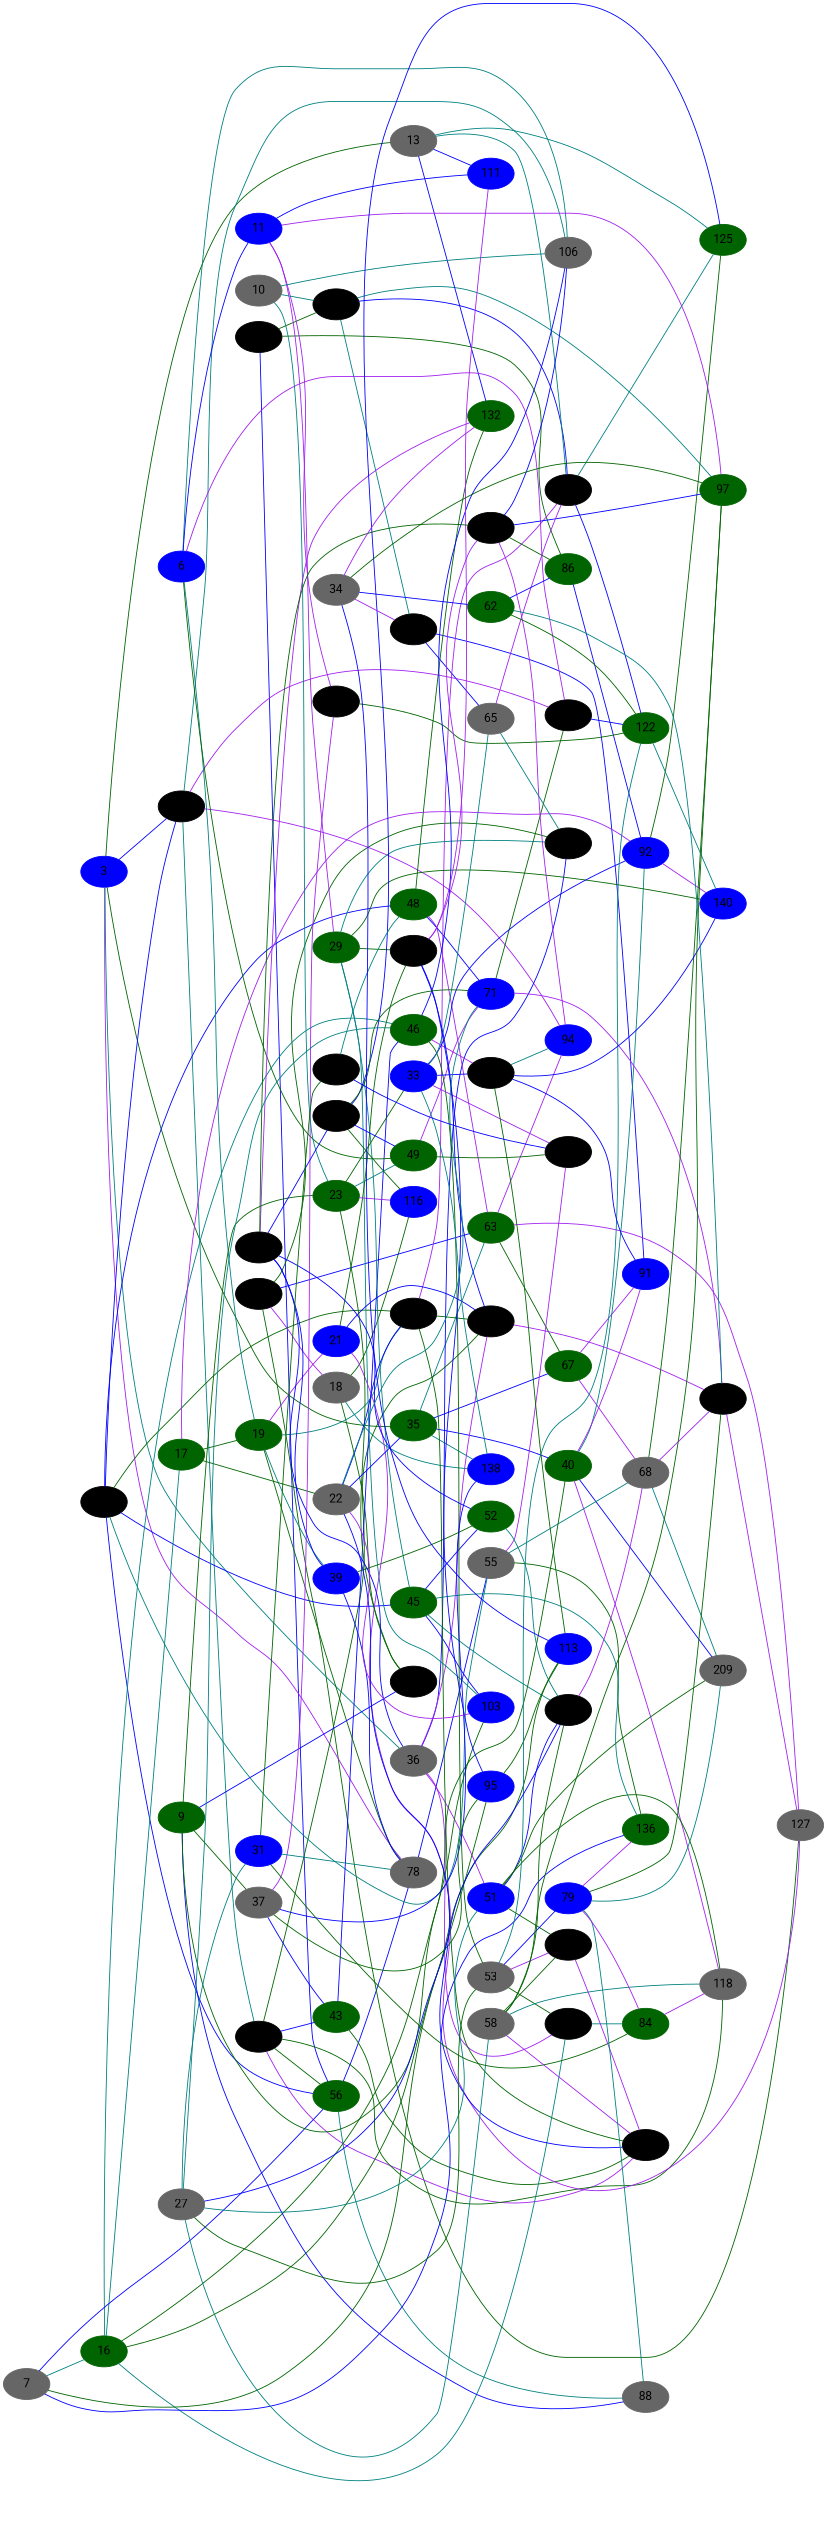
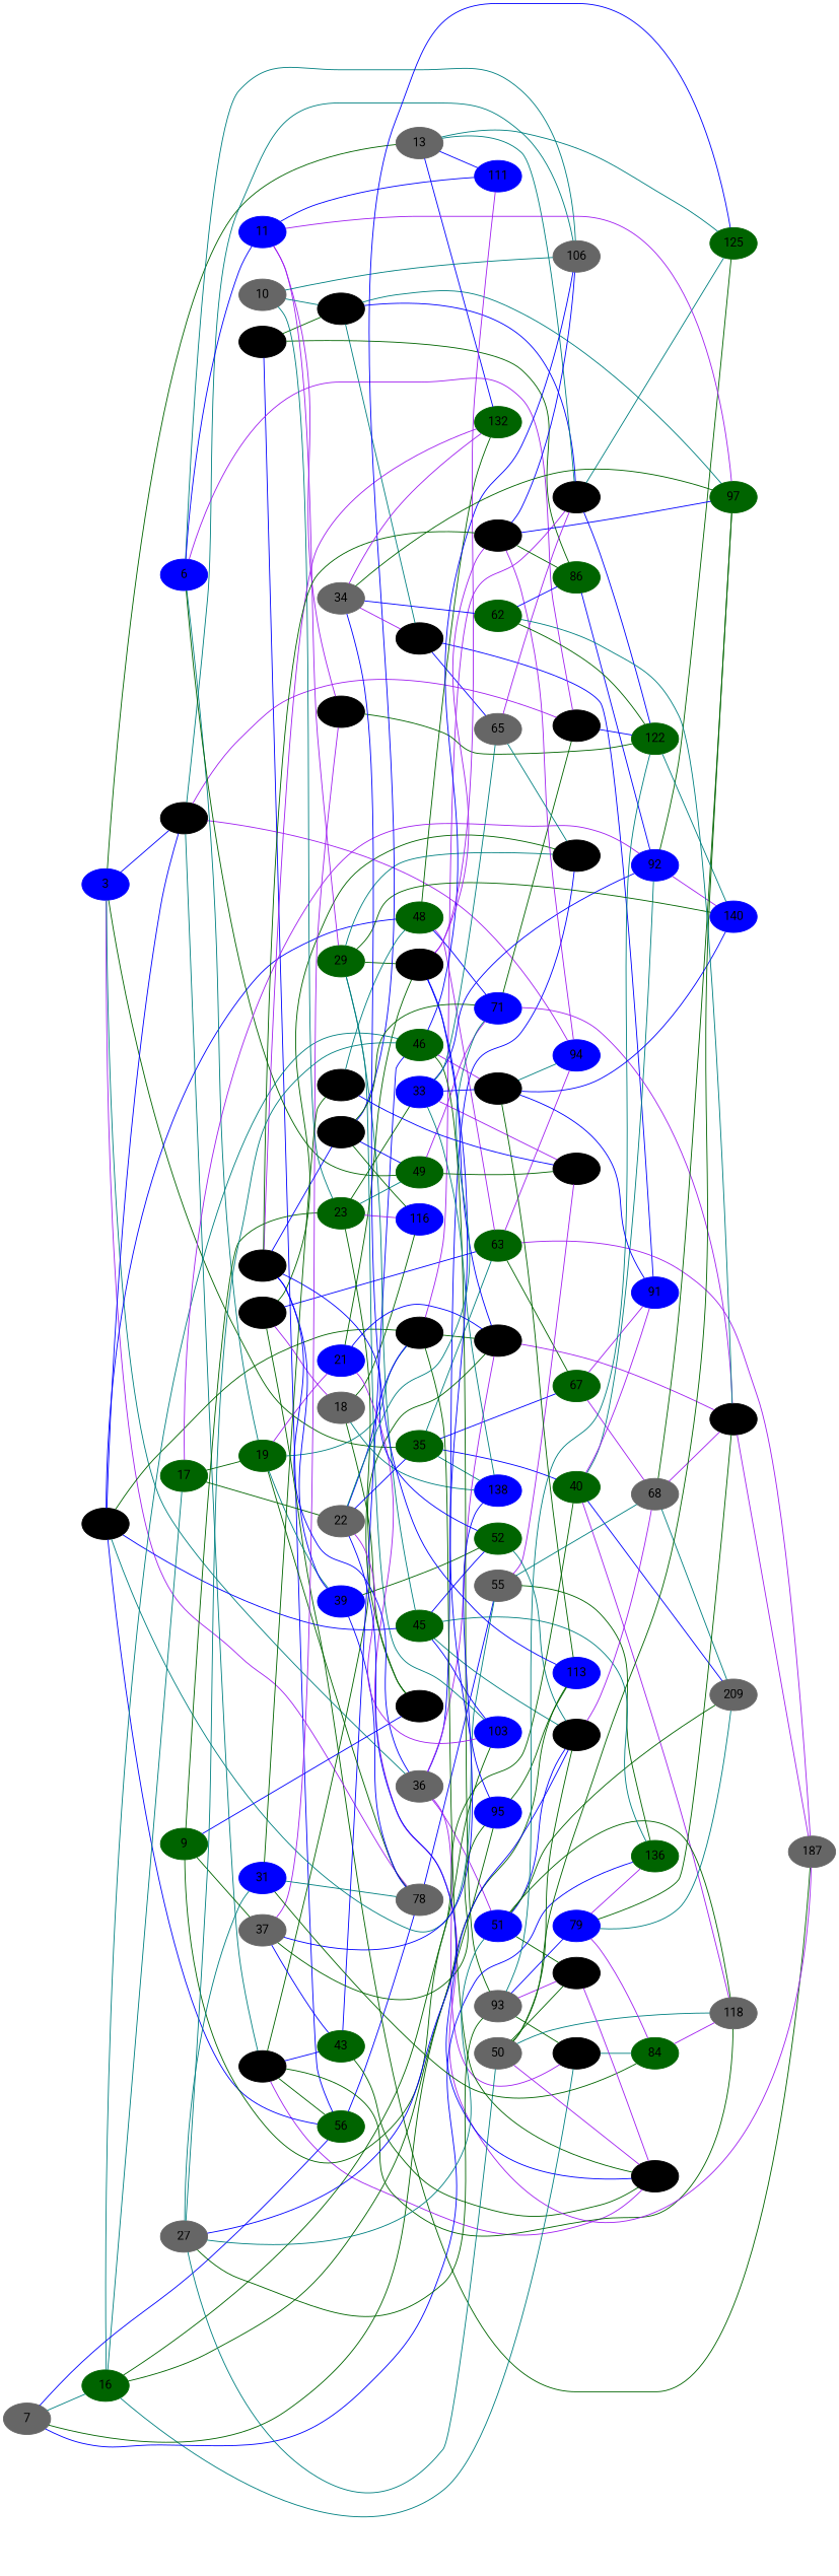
  graph {
    fontname=Roboto
    rankdir=LR
    node [color=black fontname=Roboto style=filled]
    edge [color=blue fontname=Roboto]
    20 [super="+85"]
    97 [color=darkgreen super="+142"]
    70 [super="+73"]
    47
    1
    56 [color=darkgreen super="+115"]
    86 [color=darkgreen]
    78 [color=gray40 super="+87"]
-   88 [color=gray40]
    92 [color=blue super="+129"]
    18 [color=gray40 super="+76"]
    32
    116 [color=blue]
    138 [color=blue]
    2
    63 [color=darkgreen super="+117"]
    69
-   127 [color=gray40 super="+137"]
+   127 [color=gray40 super="+137" label=187]
    94 [color=blue]
    67 [color=darkgreen]
    3 [color=blue super="+141"]
    5 [super="+26"]
    13 [color=gray40 super="+15"]
    35 [color=darkgreen super="+107"]
    36 [color=gray40 super="+112"]
    14 [super="+24"]
    100
    106 [color=gray40 super="+108"]
    111 [color=blue]
    132 [color=darkgreen]
    125 [color=darkgreen]
    40 [color=darkgreen super="+42"]
    74 [super="+134"]
    57
    51 [color=blue super="+59"]
    55 [color=gray40]
    4 [super="+130"]
    45 [color=darkgreen super="+143"]
    48 [color=darkgreen super="+60"]
    54 [super="+101"]
    136 [color=darkgreen]
    52 [color=darkgreen]
    103 [color=blue]
    66 [super="+131"]
    71 [color=blue super="+99"]
    114 [super="+120"]
    96
    68 [color=gray40 super="+89"]
    118 [color=gray40 super="+126"]
    43 [color=darkgreen]
    122 [color=darkgreen super="+139"]
    6 [color=blue super="+8"]
    11 [color=blue super="+119"]
    19 [color=darkgreen super="+104"]
    49 [color=darkgreen super="+58"]
    29 [color=darkgreen super="+135"]
    121
    39 [color=blue]
    21 [color=blue]
    16 [color=darkgreen super="+80"]
    17 [color=darkgreen]
    46 [color=darkgreen super="+61"]
    113 [color=blue]
    7 [color=gray40]
    95 [color=blue]
    9 [color=darkgreen super="+98"]
    23 [color=darkgreen super="+123"]
    37 [color=gray40 super="+38"]
    33 [color=blue super="+110"]
    91 [color=blue]
    n71 [color=gray40 label=209]
    10 [color=gray40]
    44 [super="+72"]
    140 [color=blue]
    12 [super="+124"]
    30 [super="+82"]
    64 [super="+102"]
    83 [super="+90"]
    22 [color=gray40 super="+25"]
-   53 [color=gray40 super="+93"]
+   53 [color=gray40 super="+93" label=93]
    75 [super="+133"]
    84 [color=darkgreen]
    65 [color=gray40]
    27 [color=gray40 super="+28"]
    31 [color=blue]
-   50 [color=gray40 super="+77" label=58]
+   50 [color=gray40 super="+77"]
    41
    105
    79 [color=blue super="+128"]
    34 [color=gray40 super="+81"]
    62 [color=darkgreen]
    20 -- 97 [color=teal]
    20 -- 70
    20 -- 47 [color=teal]
    70 -- 125 [color=teal]
    70 -- 122
    47 -- 91
    47 -- 65
    1 -- 20 [color=darkgreen weight=2]
    1 -- 56
    1 -- 86 [color=darkgreen]
    56 -- 78
-   56 -- 88 [color=teal]
    86 -- 92
    78 -- 55
    92 -- 125 [color=darkgreen]
    92 -- 140 [color=purple]
    18 -- 32 [color=darkgreen]
    18 -- 116 [color=darkgreen]
    18 -- 138 [color=teal]
    2 -- 18 [color=purple]
    2 -- 63
    2 -- 69 [color=darkgreen]
    2 -- 127 [color=darkgreen]
    63 -- 127 [color=purple]
    63 -- 94 [color=purple]
    63 -- 67 [color=darkgreen]
    67 -- 68 [color=purple]
    67 -- 91 [color=purple]
    3 -- 78 [color=purple]
    3 -- 5
    3 -- 13 [color=darkgreen weight=2]
    3 -- 35 [color=darkgreen]
    3 -- 36 [color=teal]
    5 -- 94 [color=purple]
    5 -- 14 [color=teal]
    5 -- 100 [color=purple]
    5 -- 106 [color=teal]
    13 -- 70 [color=teal]
    13 -- 111
    13 -- 132
    13 -- 125 [color=teal]
    35 -- 138 [color=teal]
    35 -- 63 [color=teal]
    35 -- 67
    35 -- 40
    36 -- 69
    36 -- 74 [color=purple]
    36 -- 57 [color=purple]
    36 -- 51 [color=purple]
    14 -- 56 [color=darkgreen]
    14 -- 74 [color=darkgreen]
    14 -- 114 [color=purple]
    14 -- 118 [color=darkgreen]
    14 -- 43
    100 -- 122
    40 -- 92 [color=teal]
    40 -- 118 [color=purple]
    40 -- 91 [color=purple]
    40 -- n71
    74 -- 83 [color=purple]
    57 -- 84 [color=teal]
    51 -- 66
    51 -- 118 [color=darkgreen]
    51 -- n71 [color=darkgreen]
    51 -- 105 [color=darkgreen]
    55 -- 136 [color=darkgreen]
    55 -- 96 [color=purple]
    55 -- 68 [color=teal]
    4 -- 56
    4 -- 5
    4 -- 55 [color=teal]
    4 -- 45
    4 -- 48
    4 -- 54 [color=darkgreen]
    45 -- 136 [color=teal]
    45 -- 52
    45 -- 103
    45 -- 66 [color=teal]
    48 -- 63 [color=purple]
    48 -- 132 [color=darkgreen]
    48 -- 71
    54 -- 70 [color=purple]
    54 -- 74 [color=darkgreen]
    54 -- 114 [color=darkgreen]
    52 -- 66 [color=teal]
    66 -- 68 [color=purple]
    71 -- 100 [color=darkgreen]
    71 -- 83 [color=purple]
    68 -- 97 [color=darkgreen]
    68 -- n71 [color=teal]
    68 -- 83 [color=purple]
    43 -- 114 [color=darkgreen]
    43 -- 46
    122 -- 140 [color=teal]
    6 -- 100 [color=purple]
    6 -- 106 [color=teal]
    6 -- 11
    6 -- 19 [color=teal]
    6 -- 49 [color=darkgreen weight=2]
    11 -- 97 [color=purple]
    11 -- 111 [weight=2]
    11 -- 29 [color=purple]
    11 -- 121 [color=purple]
    19 -- 78 [color=darkgreen]
    19 -- 54 [color=teal]
    19 -- 39 [color=teal]
    19 -- 21 [color=purple]
    49 -- 71 [color=purple]
    49 -- 96 [color=darkgreen]
    29 -- 69 [color=teal]
    29 -- 45 [color=teal]
    29 -- 103 [color=teal]
    29 -- 44 [color=darkgreen]
    29 -- 140 [color=darkgreen]
    121 -- 122 [color=darkgreen]
    39 -- 78
    39 -- 52 [color=darkgreen]
    21 -- 127 [color=purple]
    21 -- 74
    21 -- 44 [color=darkgreen]
    16 -- 57 [color=teal]
    16 -- 103 [color=darkgreen]
    16 -- 17 [color=teal]
    16 -- 46 [color=teal]
    16 -- 113 [color=darkgreen]
    17 -- 92 [color=purple]
    17 -- 19 [color=darkgreen]
    17 -- 22 [color=darkgreen]
    46 -- 106
    46 -- 53 [color=darkgreen]
    46 -- 75 [color=purple]
    7 -- 56
    7 -- 136
    7 -- 16 [color=teal]
    7 -- 95 [color=darkgreen]
    95 -- 113 [color=darkgreen]
-   9 -- 88
    9 -- 32 [weight=2]
    9 -- 40 [color=darkgreen]
    9 -- 23 [color=darkgreen]
    9 -- 37 [color=darkgreen]
    23 -- 32 [color=darkgreen]
    23 -- 116 [color=purple]
    23 -- 49 [color=teal]
    23 -- 33 [color=darkgreen]
    37 -- 138
    37 -- 43
    37 -- 121 [color=purple weight=2]
    37 -- 95 [color=darkgreen]
    33 -- 92
    33 -- 138 [color=teal]
    33 -- 96 [color=purple]
    33 -- 75
    33 -- 65 [color=teal]
    10 -- 20 [color=teal]
    10 -- 106 [color=teal]
    10 -- 23 [color=teal]
    44 -- 111 [color=purple]
    44 -- 74
    44 -- 95
    44 -- 64 [color=purple]
    12 -- 36
    12 -- 132 [color=purple]
    12 -- 52
    12 -- 39
    12 -- 30
    12 -- 64 [color=darkgreen]
    30 -- 116 [color=darkgreen weight=2]
    30 -- 125
    30 -- 71 [color=darkgreen]
    30 -- 49
    64 -- 97
    64 -- 86 [color=darkgreen]
    64 -- 94 [color=purple]
    64 -- 106
    83 -- 127 [color=purple]
    22 -- 35
    22 -- 54
    22 -- 103 [color=purple]
    22 -- 71 [color=teal]
    22 -- 114
    53 -- 57 [color=darkgreen]
    53 -- 122 [color=teal]
    53 -- 105 [color=purple]
    53 -- 79
    75 -- 94 [color=teal]
    75 -- 113 [color=darkgreen]
    75 -- 91
    75 -- 140
    84 -- 118 [color=purple]
    65 -- 70 [color=purple]
    65 -- 69 [color=teal]
    27 -- 51 [color=teal]
    27 -- 66
    27 -- 46 [color=teal]
    27 -- 53 [color=darkgreen]
    27 -- 31 [color=teal]
    27 -- 50 [color=teal]
    31 -- 78 [color=teal]
    31 -- 84 [color=darkgreen]
    31 -- 41 [color=darkgreen]
    50 -- 97 [color=darkgreen]
    50 -- 66 [color=darkgreen]
    50 -- 114 [color=purple]
    50 -- 118 [color=teal]
    50 -- 105 [color=darkgreen]
    41 -- 48 [color=teal weight=2]
    41 -- 96
    105 -- 114 [color=purple]
-   79 -- 88 [color=teal]
    79 -- 136 [color=purple]
    79 -- n71 [color=teal]
    79 -- 83 [color=darkgreen]
    79 -- 84 [color=purple]
    34 -- 97 [color=darkgreen]
    34 -- 47 [color=purple]
    34 -- 132 [color=purple]
    34 -- 113
    34 -- 62
    62 -- 86
    62 -- 122 [color=darkgreen]
    62 -- 83 [color=teal]
  }
